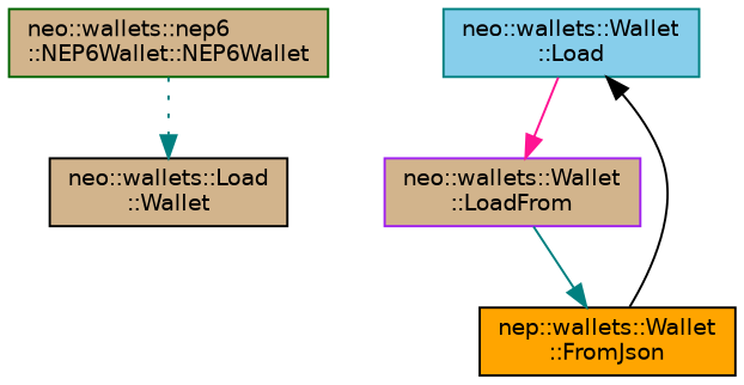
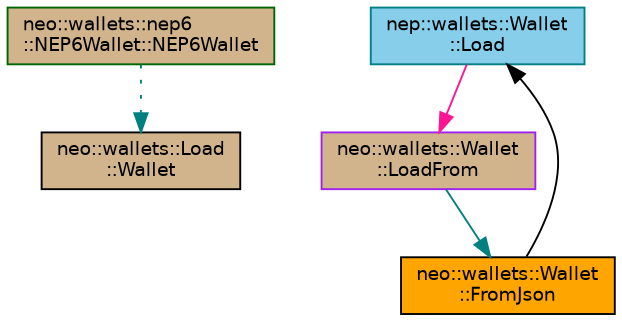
  digraph {
    rankdir=TB
    node [color=black fillcolor=tan fontname=Helvetica fontsize=10 shape=box style=filled]
    edge [color=teal fontname=Helvetica fontsize=10 labelfontname=Helvetica labelfontsize=10 style=solid]
    n1 [color=darkgreen fontcolor=black height=0.2 label="neo::wallets::nep6\l::NEP6Wallet::NEP6Wallet" width=0.4]
    n2 [height=0.2 label="neo::wallets::Load\l::Wallet" width=0.4]
-   n3 [color=teal fillcolor=skyblue height=0.2 label="neo::wallets::Wallet\l::Load" width=0.4]
+   n3 [color=teal fillcolor=skyblue height=0.2 label="nep::wallets::Wallet\l::Load" width=0.4]
    n4 [color=purple height=0.2 label="neo::wallets::Wallet\l::LoadFrom" width=0.4]
-   n5 [fillcolor=orange height=0.2 label="nep::wallets::Wallet\l::FromJson" width=0.4]
+   n5 [fillcolor=orange height=0.2 label="neo::wallets::Wallet\l::FromJson" width=0.4]
    n1 -> n2 [style=dotted]
    n3 -> n4 [color=deeppink]
    n4 -> n5
    n5 -> n3 [color=black]
  }
